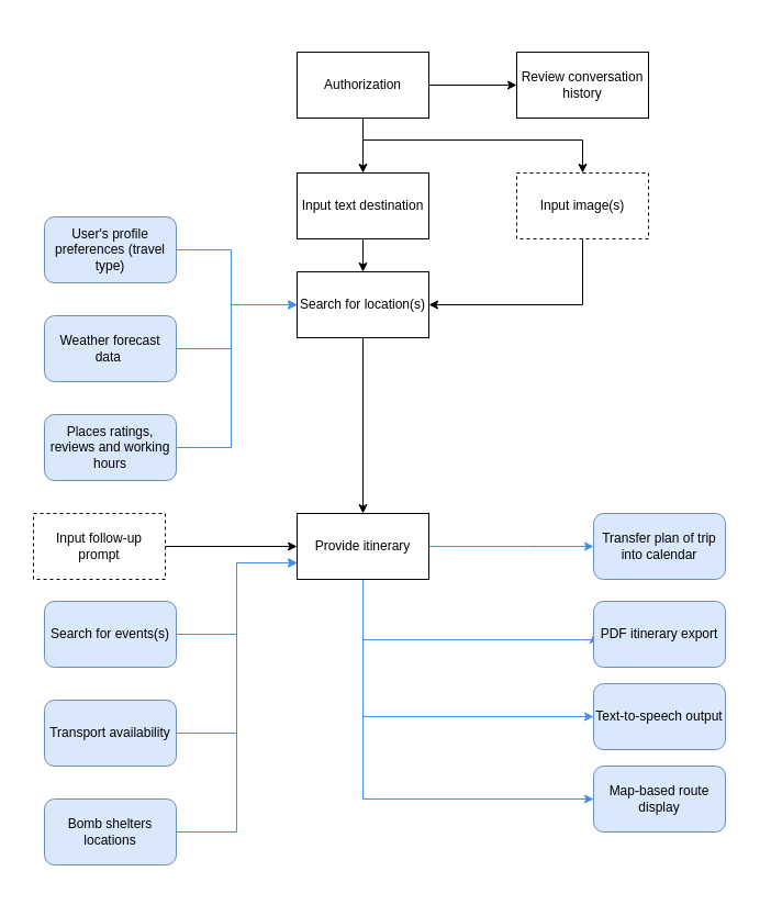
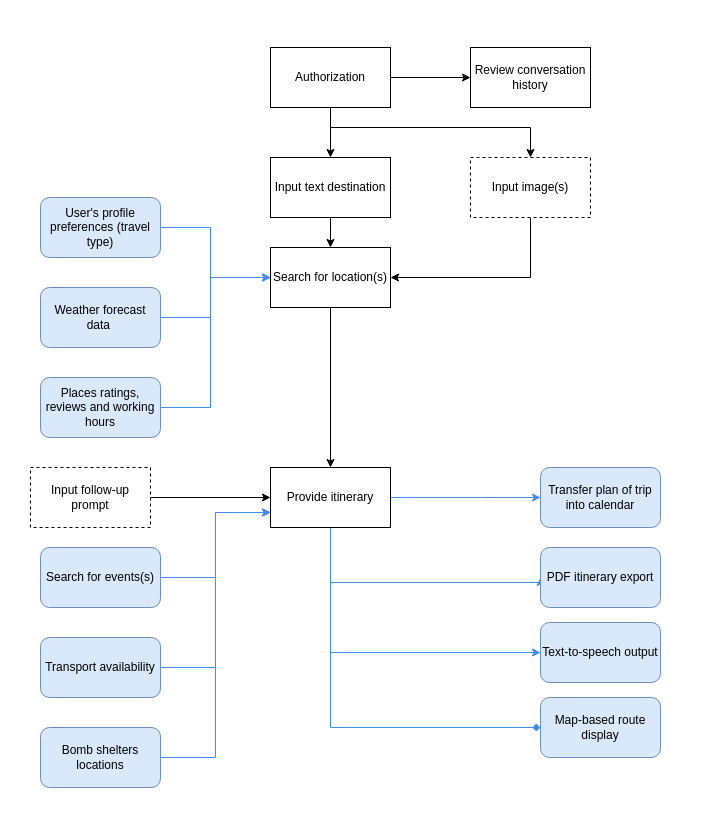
  <mxCell id="0" />
  <mxCell id="1" parent="0" />
  <mxCell id="2" value="" style="rounded=0;whiteSpace=wrap;html=1;strokeColor=none;" vertex="1" parent="1"><mxGeometry x="20" y="20" width="660" height="792" as="geometry" /></mxCell>
  <mxCell id="3" style="edgeStyle=orthogonalEdgeStyle;rounded=0;orthogonalLoop=1;jettySize=auto;html=1;entryX=0.5;entryY=0;entryDx=0;entryDy=0;" parent="1" source="6" target="8" edge="1"><mxGeometry relative="1" as="geometry" /></mxCell>
  <mxCell id="4" style="edgeStyle=orthogonalEdgeStyle;rounded=0;orthogonalLoop=1;jettySize=auto;html=1;" edge="1" parent="1" source="6" target="22"><mxGeometry relative="1" as="geometry" /></mxCell>
  <mxCell id="5" style="edgeStyle=orthogonalEdgeStyle;rounded=0;orthogonalLoop=1;jettySize=auto;html=1;entryX=0.5;entryY=0;entryDx=0;entryDy=0;" edge="1" parent="1" source="6" target="24"><mxGeometry relative="1" as="geometry"><Array as="points"><mxPoint x="330" y="127" /><mxPoint x="530" y="127" /></Array></mxGeometry></mxCell>
  <mxCell id="6" value="Authorization" style="rounded=0;whiteSpace=wrap;html=1;" parent="1" vertex="1"><mxGeometry x="270" y="47" width="120" height="60" as="geometry" /></mxCell>
  <mxCell id="7" style="edgeStyle=orthogonalEdgeStyle;rounded=0;orthogonalLoop=1;jettySize=auto;html=1;entryX=0.5;entryY=0;entryDx=0;entryDy=0;" edge="1" parent="1" source="8" target="10"><mxGeometry relative="1" as="geometry" /></mxCell>
  <mxCell id="8" value="Input text destination" style="rounded=0;whiteSpace=wrap;html=1;" parent="1" vertex="1"><mxGeometry x="270" y="157" width="120" height="60" as="geometry" /></mxCell>
  <mxCell id="9" style="edgeStyle=orthogonalEdgeStyle;rounded=0;orthogonalLoop=1;jettySize=auto;html=1;entryX=0.5;entryY=0;entryDx=0;entryDy=0;" parent="1" source="10" target="15" edge="1"><mxGeometry relative="1" as="geometry" /></mxCell>
  <mxCell id="10" value="Search for location(s)" style="rounded=0;whiteSpace=wrap;html=1;" parent="1" vertex="1"><mxGeometry x="270" y="247" width="120" height="60" as="geometry" /></mxCell>
  <mxCell id="11" style="edgeStyle=orthogonalEdgeStyle;rounded=0;orthogonalLoop=1;jettySize=auto;html=1;entryX=0;entryY=0.5;entryDx=0;entryDy=0;strokeColor=light-dark(#428DF0,#EDEDED);" edge="1" parent="1" source="15" target="18"><mxGeometry relative="1" as="geometry"><Array as="points"><mxPoint x="480" y="497" /><mxPoint x="480" y="497" /></Array></mxGeometry></mxCell>
  <mxCell id="12" style="edgeStyle=orthogonalEdgeStyle;rounded=0;orthogonalLoop=1;jettySize=auto;html=1;entryX=0;entryY=0.5;entryDx=0;entryDy=0;strokeColor=light-dark(#428DF0,#EDEDED);" edge="1" parent="1" source="15" target="25"><mxGeometry relative="1" as="geometry"><Array as="points"><mxPoint x="330" y="582" /></Array></mxGeometry></mxCell>
  <mxCell id="13" style="edgeStyle=orthogonalEdgeStyle;rounded=0;orthogonalLoop=1;jettySize=auto;html=1;entryX=0;entryY=0.5;entryDx=0;entryDy=0;strokeColor=light-dark(#428DF0,#EDEDED);" edge="1" parent="1" source="15" target="28"><mxGeometry relative="1" as="geometry"><Array as="points"><mxPoint x="330" y="652" /></Array></mxGeometry></mxCell>
- <mxCell id="14" style="edgeStyle=orthogonalEdgeStyle;rounded=0;orthogonalLoop=1;jettySize=auto;html=1;entryX=0;entryY=0.5;entryDx=0;entryDy=0;strokeColor=light-dark(#428DF0,#EDEDED);" edge="1" parent="1" source="15" target="21"><mxGeometry relative="1" as="geometry"><Array as="points"><mxPoint x="330" y="727" /></Array></mxGeometry></mxCell>
+ <mxCell id="14" style="edgeStyle=orthogonalEdgeStyle;rounded=0;orthogonalLoop=1;jettySize=auto;html=1;entryX=0;entryY=0.5;entryDx=0;entryDy=0;strokeColor=light-dark(#428DF0,#EDEDED);endArrow=diamond;" edge="1" parent="1" source="15" target="21"><mxGeometry relative="1" as="geometry"><Array as="points"><mxPoint x="330" y="727" /></Array></mxGeometry></mxCell>
  <mxCell id="15" value="Provide itinerary" style="rounded=0;whiteSpace=wrap;html=1;" parent="1" vertex="1"><mxGeometry x="270" y="467" width="120" height="60" as="geometry" /></mxCell>
  <mxCell id="16" style="edgeStyle=orthogonalEdgeStyle;rounded=0;orthogonalLoop=1;jettySize=auto;html=1;entryX=0;entryY=0.75;entryDx=0;entryDy=0;strokeColor=light-dark(#428DF0,#EDEDED);endArrow=open;" edge="1" parent="1" source="17" target="15"><mxGeometry relative="1" as="geometry" /></mxCell>
  <mxCell id="17" value="Search for events(s)" style="rounded=1;whiteSpace=wrap;html=1;fillColor=#dae8fc;strokeColor=#6c8ebf;" parent="1" vertex="1"><mxGeometry x="40" y="547" width="120" height="60" as="geometry" /></mxCell>
  <mxCell id="18" value="Transfer plan of trip into calendar" style="rounded=1;whiteSpace=wrap;html=1;fillColor=#dae8fc;strokeColor=#6c8ebf;" parent="1" vertex="1"><mxGeometry x="540" y="467" width="120" height="60" as="geometry" /></mxCell>
  <mxCell id="19" style="edgeStyle=orthogonalEdgeStyle;rounded=0;orthogonalLoop=1;jettySize=auto;html=1;entryX=0;entryY=0.5;entryDx=0;entryDy=0;strokeColor=light-dark(#428DF0,#EDEDED);" edge="1" parent="1" source="20" target="10"><mxGeometry relative="1" as="geometry"><Array as="points"><mxPoint x="210" y="227" /><mxPoint x="210" y="277" /></Array></mxGeometry></mxCell>
  <mxCell id="20" value="User's profile preferences (travel type)" style="rounded=1;whiteSpace=wrap;html=1;fillColor=#dae8fc;strokeColor=#6c8ebf;" parent="1" vertex="1"><mxGeometry x="40" y="197" width="120" height="60" as="geometry" /></mxCell>
  <mxCell id="21" value="Map-based route display" style="rounded=1;whiteSpace=wrap;html=1;fillColor=#dae8fc;strokeColor=#6c8ebf;" parent="1" vertex="1"><mxGeometry x="540" y="697" width="120" height="60" as="geometry" /></mxCell>
  <mxCell id="22" value="Review&amp;nbsp;conversation history" style="rounded=0;whiteSpace=wrap;html=1;" vertex="1" parent="1"><mxGeometry x="470" y="47" width="120" height="60" as="geometry" /></mxCell>
  <mxCell id="23" style="edgeStyle=orthogonalEdgeStyle;rounded=0;orthogonalLoop=1;jettySize=auto;html=1;" edge="1" parent="1" source="24" target="10"><mxGeometry relative="1" as="geometry"><Array as="points"><mxPoint x="530" y="277" /></Array></mxGeometry></mxCell>
  <mxCell id="24" value="Input image(s)" style="rounded=0;whiteSpace=wrap;html=1;dashed=1;" vertex="1" parent="1"><mxGeometry x="470" y="157" width="120" height="60" as="geometry" /></mxCell>
  <mxCell id="25" value="PDF itinerary export" style="rounded=1;whiteSpace=wrap;html=1;fillColor=#dae8fc;strokeColor=#6c8ebf;" vertex="1" parent="1"><mxGeometry x="540" y="547" width="120" height="60" as="geometry" /></mxCell>
  <mxCell id="26" style="edgeStyle=orthogonalEdgeStyle;rounded=0;orthogonalLoop=1;jettySize=auto;html=1;entryX=0;entryY=0.75;entryDx=0;entryDy=0;strokeColor=light-dark(#428DF0,#EDEDED);" edge="1" parent="1" source="27" target="15"><mxGeometry relative="1" as="geometry" /></mxCell>
  <mxCell id="27" value="Transport availability" style="rounded=1;whiteSpace=wrap;html=1;fillColor=#dae8fc;strokeColor=#6c8ebf;" vertex="1" parent="1"><mxGeometry x="40" y="637" width="120" height="60" as="geometry" /></mxCell>
  <mxCell id="28" value="Text-to-speech output" style="rounded=1;whiteSpace=wrap;html=1;fillColor=#dae8fc;strokeColor=#6c8ebf;" vertex="1" parent="1"><mxGeometry x="540" y="622" width="120" height="60" as="geometry" /></mxCell>
  <mxCell id="29" style="edgeStyle=orthogonalEdgeStyle;rounded=0;orthogonalLoop=1;jettySize=auto;html=1;entryX=0;entryY=0.5;entryDx=0;entryDy=0;" edge="1" parent="1" source="30" target="15"><mxGeometry relative="1" as="geometry" /></mxCell>
  <mxCell id="30" value="Input&amp;nbsp;follow-up prompt" style="rounded=0;whiteSpace=wrap;html=1;dashed=1;" vertex="1" parent="1"><mxGeometry x="30" y="467" width="120" height="60" as="geometry" /></mxCell>
  <mxCell id="31" style="edgeStyle=orthogonalEdgeStyle;rounded=0;orthogonalLoop=1;jettySize=auto;html=1;strokeColor=light-dark(#428DF0,#EDEDED);" edge="1" parent="1" source="32"><mxGeometry relative="1" as="geometry"><mxPoint x="270" y="277" as="targetPoint" /><Array as="points"><mxPoint x="210" y="317" /><mxPoint x="210" y="277" /></Array></mxGeometry></mxCell>
  <mxCell id="32" value="Weather forecast data&amp;nbsp;" style="rounded=1;whiteSpace=wrap;html=1;fillColor=#dae8fc;strokeColor=#6c8ebf;" vertex="1" parent="1"><mxGeometry x="40" y="287" width="120" height="60" as="geometry" /></mxCell>
  <mxCell id="33" style="edgeStyle=orthogonalEdgeStyle;rounded=0;orthogonalLoop=1;jettySize=auto;html=1;entryX=0;entryY=0.75;entryDx=0;entryDy=0;strokeColor=light-dark(#428DF0,#EDEDED);" edge="1" parent="1" source="34" target="15"><mxGeometry relative="1" as="geometry" /></mxCell>
  <mxCell id="34" value="Bomb shelters locations" style="rounded=1;whiteSpace=wrap;html=1;fillColor=#dae8fc;strokeColor=#6c8ebf;" vertex="1" parent="1"><mxGeometry x="40" y="727" width="120" height="60" as="geometry" /></mxCell>
  <mxCell id="35" style="edgeStyle=orthogonalEdgeStyle;rounded=0;orthogonalLoop=1;jettySize=auto;html=1;entryX=0;entryY=0.5;entryDx=0;entryDy=0;strokeColor=light-dark(#428DF0,#EDEDED);" edge="1" parent="1" source="36" target="10"><mxGeometry relative="1" as="geometry"><Array as="points"><mxPoint x="210" y="407" /><mxPoint x="210" y="277" /></Array></mxGeometry></mxCell>
  <mxCell id="36" value="Places ratings, reviews and working hours" style="rounded=1;whiteSpace=wrap;html=1;fillColor=#dae8fc;strokeColor=#6c8ebf;" vertex="1" parent="1"><mxGeometry x="40" y="377" width="120" height="60" as="geometry" /></mxCell>
